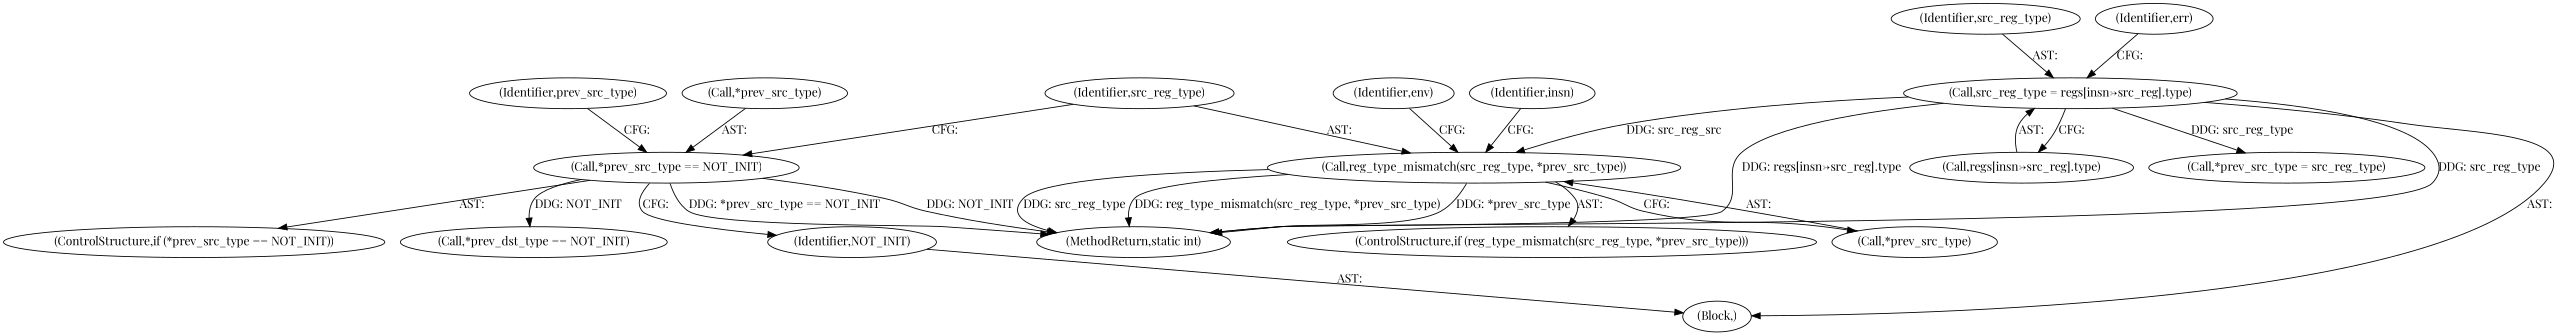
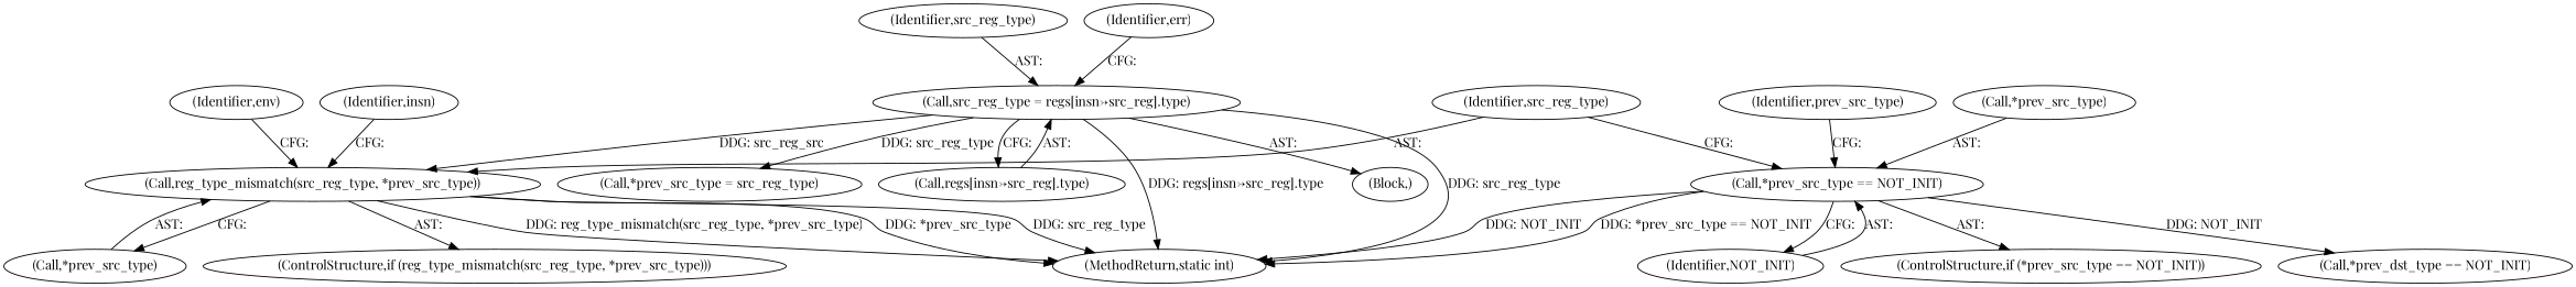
  digraph {
    fontname="Playfair Display"
    node [fontname="Playfair Display"]
    edge [fontname="Playfair Display"]
    n1 [label="(Call,reg_type_mismatch(src_reg_type, *prev_src_type))"]
    n2 [label="(Call,*prev_src_type)"]
    n3 [label="(MethodReturn,static int)"]
    n4 [label="(ControlStructure,if (reg_type_mismatch(src_reg_type, *prev_src_type)))"]
    n5 [label="(Call,src_reg_type = regs[insn->src_reg].type)"]
    n6 [label="(Call,regs[insn->src_reg].type)"]
    n7 [label="(Call,*prev_src_type = src_reg_type)"]
    n8 [label="(Block,)"]
    n9 [label="(Call,*prev_src_type == NOT_INIT)"]
    n10 [label="(Identifier,NOT_INIT)"]
    n11 [label="(ControlStructure,if (*prev_src_type == NOT_INIT))"]
    n12 [label="(Call,*prev_dst_type == NOT_INIT)"]
    n13 [label="(Identifier,src_reg_type)"]
    n14 [label="(Identifier,env)"]
    n15 [label="(Identifier,src_reg_type)"]
    n16 [label="(Identifier,insn)"]
    n17 [label="(Identifier,prev_src_type)"]
    n18 [label="(Identifier,err)"]
    n19 [label="(Call,*prev_src_type)"]
    n1 -> n2 [label="CFG: "]
    n1 -> n3 [label="DDG: reg_type_mismatch(src_reg_type, *prev_src_type)"]
    n1 -> n3 [label="DDG: *prev_src_type"]
    n1 -> n3 [label="DDG: src_reg_type"]
    n1 -> n4 [label="AST: "]
    n2 -> n1 [label="AST: "]
    n5 -> n1 [label="DDG: src_reg_src"]
    n5 -> n3 [label="DDG: regs[insn->src_reg].type"]
    n5 -> n3 [label="DDG: src_reg_type"]
    n5 -> n6 [label="CFG: "]
    n5 -> n7 [label="DDG: src_reg_type"]
    n5 -> n8 [label="AST: "]
    n6 -> n5 [label="AST: "]
    n9 -> n3 [label="DDG: NOT_INIT"]
    n9 -> n3 [label="DDG: *prev_src_type == NOT_INIT"]
    n9 -> n10 [label="CFG: "]
    n9 -> n11 [label="AST: "]
    n9 -> n12 [label="DDG: NOT_INIT"]
-   n10 -> n8 [label="AST: "]
+   n10 -> n9 [label="AST: "]
    n13 -> n1 [label="AST: "]
    n13 -> n9 [label="CFG: "]
    n14 -> n1 [label="CFG: "]
    n15 -> n5 [label="AST: "]
    n16 -> n1 [label="CFG: "]
    n17 -> n9 [label="CFG: "]
    n18 -> n5 [label="CFG: "]
    n19 -> n9 [label="AST: "]
  }
